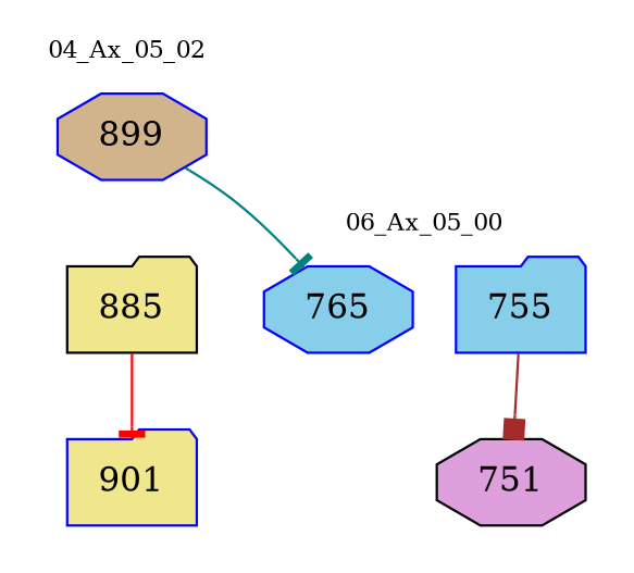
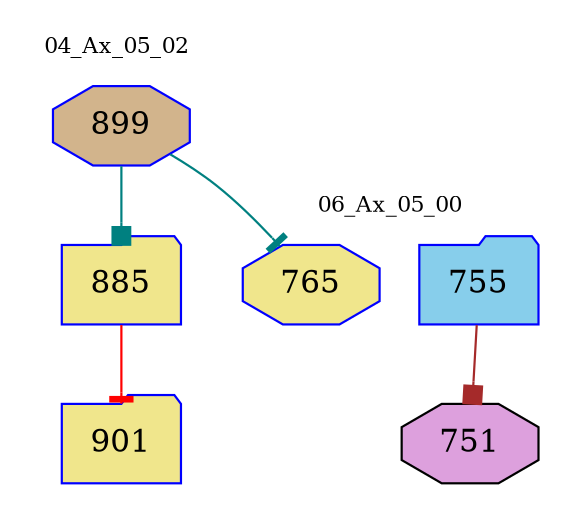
  digraph {
    node [color=blue fillcolor=khaki shape=octagon style=filled]
    edge [arrowhead=box color=teal]
    n1 [fillcolor=tan label=899]
-   n2 [color=black label=885 shape=folder]
+   n2 [label=885 shape=folder]
    n3 [label=901 shape=folder]
    n4 [fillcolor=skyblue label=755 shape=folder]
    n5 [color=black fillcolor=plum label=751]
-   n6 [fillcolor=skyblue label=765]
+   n6 [label=765]
    subgraph cluster_1 {
      color=white
      fontsize=10
      label="04_Ax_05_02"
      n1
      n2
      n3
    }
    subgraph cluster_2 {
      color=white
      fontsize=10
      label="06_Ax_05_00"
      n4
      n5
      n6
    }
+   n1 -> n2
    n1 -> n6 [arrowhead=tee]
    n2 -> n3 [arrowhead=tee color=red]
    n4 -> n5 [color=brown]
  }
